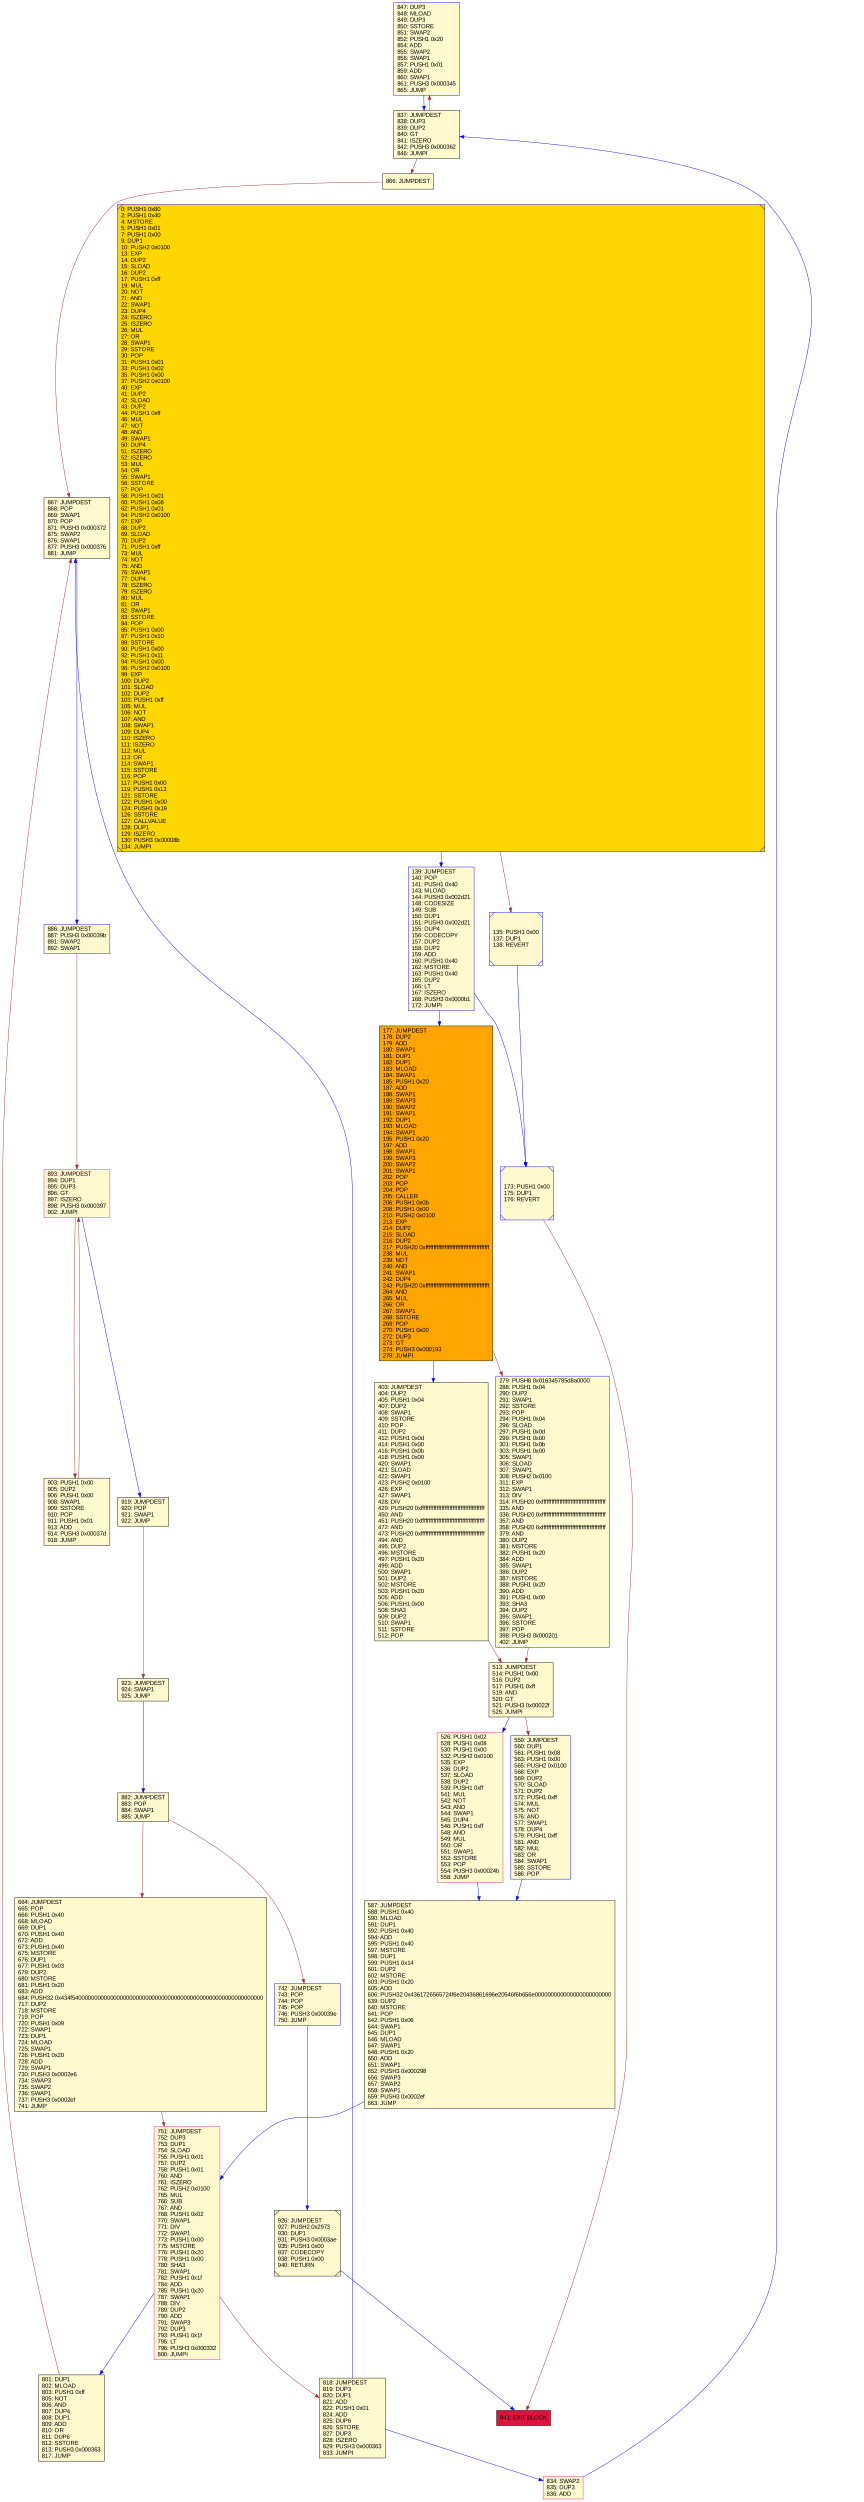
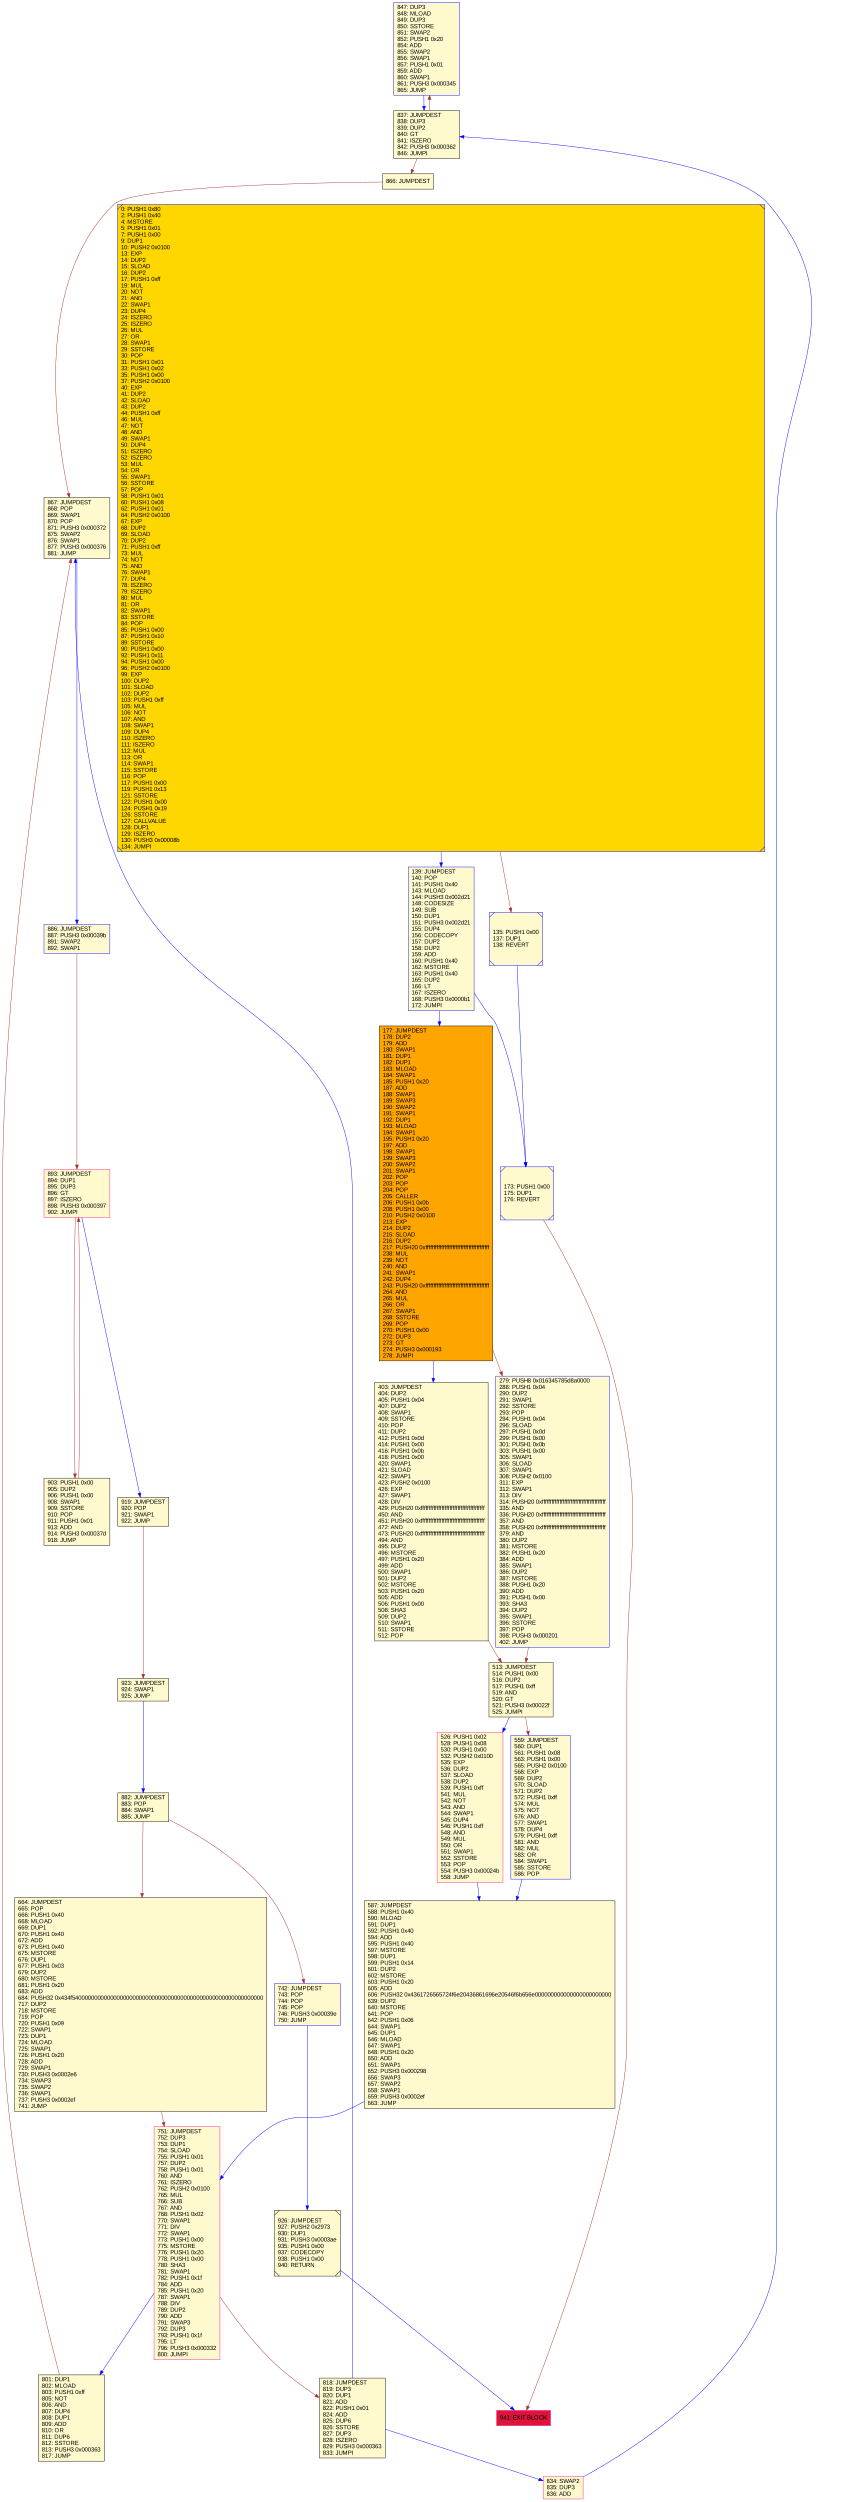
  digraph {
    rankdir=UD
    node [color=black fillcolor=lemonchiffon fontcolor=black fontname=arial shape=box style=filled]
    edge [color=blue]
    n1 [color=blue label="847: DUP3\l848: MLOAD\l849: DUP3\l850: SSTORE\l851: SWAP2\l852: PUSH1 0x20\l854: ADD\l855: SWAP2\l856: SWAP1\l857: PUSH1 0x01\l859: ADD\l860: SWAP1\l861: PUSH3 0x000345\l865: JUMP\l"]
    n2 [label="837: JUMPDEST\l838: DUP3\l839: DUP2\l840: GT\l841: ISZERO\l842: PUSH3 0x000362\l846: JUMPI\l"]
    n3 [label="866: JUMPDEST\l"]
    n4 [label="664: JUMPDEST\l665: POP\l666: PUSH1 0x40\l668: MLOAD\l669: DUP1\l670: PUSH1 0x40\l672: ADD\l673: PUSH1 0x40\l675: MSTORE\l676: DUP1\l677: PUSH1 0x03\l679: DUP2\l680: MSTORE\l681: PUSH1 0x20\l683: ADD\l684: PUSH32 0x434f540000000000000000000000000000000000000000000000000000000000\l717: DUP2\l718: MSTORE\l719: POP\l720: PUSH1 0x09\l722: SWAP1\l723: DUP1\l724: MLOAD\l725: SWAP1\l726: PUSH1 0x20\l728: ADD\l729: SWAP1\l730: PUSH3 0x0002e6\l734: SWAP3\l735: SWAP2\l736: SWAP1\l737: PUSH3 0x0002ef\l741: JUMP\l"]
    n5 [color=deeppink label="751: JUMPDEST\l752: DUP3\l753: DUP1\l754: SLOAD\l755: PUSH1 0x01\l757: DUP2\l758: PUSH1 0x01\l760: AND\l761: ISZERO\l762: PUSH2 0x0100\l765: MUL\l766: SUB\l767: AND\l768: PUSH1 0x02\l770: SWAP1\l771: DIV\l772: SWAP1\l773: PUSH1 0x00\l775: MSTORE\l776: PUSH1 0x20\l778: PUSH1 0x00\l780: SHA3\l781: SWAP1\l782: PUSH1 0x1f\l784: ADD\l785: PUSH1 0x20\l787: SWAP1\l788: DIV\l789: DUP2\l790: ADD\l791: SWAP3\l792: DUP3\l793: PUSH1 0x1f\l795: LT\l796: PUSH3 0x000332\l800: JUMPI\l"]
    n6 [label="801: DUP1\l802: MLOAD\l803: PUSH1 0xff\l805: NOT\l806: AND\l807: DUP4\l808: DUP1\l809: ADD\l810: OR\l811: DUP6\l812: SSTORE\l813: PUSH3 0x000363\l817: JUMP\l"]
    n7 [label="818: JUMPDEST\l819: DUP3\l820: DUP1\l821: ADD\l822: PUSH1 0x01\l824: ADD\l825: DUP6\l826: SSTORE\l827: DUP3\l828: ISZERO\l829: PUSH3 0x000363\l833: JUMPI\l"]
    n8 [color=deeppink label="834: SWAP2\l835: DUP3\l836: ADD\l"]
    n9 [label="903: PUSH1 0x00\l905: DUP2\l906: PUSH1 0x00\l908: SWAP1\l909: SSTORE\l910: POP\l911: PUSH1 0x01\l913: ADD\l914: PUSH3 0x00037d\l918: JUMP\l"]
    n10 [color=deeppink label="893: JUMPDEST\l894: DUP1\l895: DUP3\l896: GT\l897: ISZERO\l898: PUSH3 0x000397\l902: JUMPI\l"]
    n11 [label="919: JUMPDEST\l920: POP\l921: SWAP1\l922: JUMP\l"]
    n12 [label="923: JUMPDEST\l924: SWAP1\l925: JUMP\l"]
    n13 [label="882: JUMPDEST\l883: POP\l884: SWAP1\l885: JUMP\l"]
    n14 [color=blue label="139: JUMPDEST\l140: POP\l141: PUSH1 0x40\l143: MLOAD\l144: PUSH3 0x002d21\l148: CODESIZE\l149: SUB\l150: DUP1\l151: PUSH3 0x002d21\l155: DUP4\l156: CODECOPY\l157: DUP2\l158: DUP2\l159: ADD\l160: PUSH1 0x40\l162: MSTORE\l163: PUSH1 0x40\l165: DUP2\l166: LT\l167: ISZERO\l168: PUSH3 0x0000b1\l172: JUMPI\l"]
    n15 [color=blue label="173: PUSH1 0x00\l175: DUP1\l176: REVERT\l" shape=Msquare]
    n16 [fillcolor=orange label="177: JUMPDEST\l178: DUP2\l179: ADD\l180: SWAP1\l181: DUP1\l182: DUP1\l183: MLOAD\l184: SWAP1\l185: PUSH1 0x20\l187: ADD\l188: SWAP1\l189: SWAP3\l190: SWAP2\l191: SWAP1\l192: DUP1\l193: MLOAD\l194: SWAP1\l195: PUSH1 0x20\l197: ADD\l198: SWAP1\l199: SWAP3\l200: SWAP2\l201: SWAP1\l202: POP\l203: POP\l204: POP\l205: CALLER\l206: PUSH1 0x0b\l208: PUSH1 0x00\l210: PUSH2 0x0100\l213: EXP\l214: DUP2\l215: SLOAD\l216: DUP2\l217: PUSH20 0xffffffffffffffffffffffffffffffffffffffff\l238: MUL\l239: NOT\l240: AND\l241: SWAP1\l242: DUP4\l243: PUSH20 0xffffffffffffffffffffffffffffffffffffffff\l264: AND\l265: MUL\l266: OR\l267: SWAP1\l268: SSTORE\l269: POP\l270: PUSH1 0x00\l272: DUP3\l273: GT\l274: PUSH3 0x000193\l278: JUMPI\l"]
-   n17 [fillcolor=crimson label="941: EXIT BLOCK\l"]
+   n17 [color=deeppink fillcolor=crimson label="941: EXIT BLOCK\l"]
    n18 [label="403: JUMPDEST\l404: DUP2\l405: PUSH1 0x04\l407: DUP2\l408: SWAP1\l409: SSTORE\l410: POP\l411: DUP2\l412: PUSH1 0x0d\l414: PUSH1 0x00\l416: PUSH1 0x0b\l418: PUSH1 0x00\l420: SWAP1\l421: SLOAD\l422: SWAP1\l423: PUSH2 0x0100\l426: EXP\l427: SWAP1\l428: DIV\l429: PUSH20 0xffffffffffffffffffffffffffffffffffffffff\l450: AND\l451: PUSH20 0xffffffffffffffffffffffffffffffffffffffff\l472: AND\l473: PUSH20 0xffffffffffffffffffffffffffffffffffffffff\l494: AND\l495: DUP2\l496: MSTORE\l497: PUSH1 0x20\l499: ADD\l500: SWAP1\l501: DUP2\l502: MSTORE\l503: PUSH1 0x20\l505: ADD\l506: PUSH1 0x00\l508: SHA3\l509: DUP2\l510: SWAP1\l511: SSTORE\l512: POP\l"]
    n19 [color=blue label="279: PUSH8 0x016345785d8a0000\l288: PUSH1 0x04\l290: DUP2\l291: SWAP1\l292: SSTORE\l293: POP\l294: PUSH1 0x04\l296: SLOAD\l297: PUSH1 0x0d\l299: PUSH1 0x00\l301: PUSH1 0x0b\l303: PUSH1 0x00\l305: SWAP1\l306: SLOAD\l307: SWAP1\l308: PUSH2 0x0100\l311: EXP\l312: SWAP1\l313: DIV\l314: PUSH20 0xffffffffffffffffffffffffffffffffffffffff\l335: AND\l336: PUSH20 0xffffffffffffffffffffffffffffffffffffffff\l357: AND\l358: PUSH20 0xffffffffffffffffffffffffffffffffffffffff\l379: AND\l380: DUP2\l381: MSTORE\l382: PUSH1 0x20\l384: ADD\l385: SWAP1\l386: DUP2\l387: MSTORE\l388: PUSH1 0x20\l390: ADD\l391: PUSH1 0x00\l393: SHA3\l394: DUP2\l395: SWAP1\l396: SSTORE\l397: POP\l398: PUSH3 0x000201\l402: JUMP\l"]
    n20 [label="867: JUMPDEST\l868: POP\l869: SWAP1\l870: POP\l871: PUSH3 0x000372\l875: SWAP2\l876: SWAP1\l877: PUSH3 0x000376\l881: JUMP\l"]
    n21 [color=deeppink label="526: PUSH1 0x02\l528: PUSH1 0x08\l530: PUSH1 0x00\l532: PUSH2 0x0100\l535: EXP\l536: DUP2\l537: SLOAD\l538: DUP2\l539: PUSH1 0xff\l541: MUL\l542: NOT\l543: AND\l544: SWAP1\l545: DUP4\l546: PUSH1 0xff\l548: AND\l549: MUL\l550: OR\l551: SWAP1\l552: SSTORE\l553: POP\l554: PUSH3 0x00024b\l558: JUMP\l"]
    n22 [label="587: JUMPDEST\l588: PUSH1 0x40\l590: MLOAD\l591: DUP1\l592: PUSH1 0x40\l594: ADD\l595: PUSH1 0x40\l597: MSTORE\l598: DUP1\l599: PUSH1 0x14\l601: DUP2\l602: MSTORE\l603: PUSH1 0x20\l605: ADD\l606: PUSH32 0x4361726565724f6e20436861696e20546f6b656e000000000000000000000000\l639: DUP2\l640: MSTORE\l641: POP\l642: PUSH1 0x06\l644: SWAP1\l645: DUP1\l646: MLOAD\l647: SWAP1\l648: PUSH1 0x20\l650: ADD\l651: SWAP1\l652: PUSH3 0x000298\l656: SWAP3\l657: SWAP2\l658: SWAP1\l659: PUSH3 0x0002ef\l663: JUMP\l"]
    n23 [color=blue label="886: JUMPDEST\l887: PUSH3 0x00039b\l891: SWAP2\l892: SWAP1\l"]
    n24 [label="926: JUMPDEST\l927: PUSH2 0x2973\l930: DUP1\l931: PUSH3 0x0003ae\l935: PUSH1 0x00\l937: CODECOPY\l938: PUSH1 0x00\l940: RETURN\l" shape=Msquare]
    n25 [label="513: JUMPDEST\l514: PUSH1 0x00\l516: DUP2\l517: PUSH1 0xff\l519: AND\l520: GT\l521: PUSH3 0x00022f\l525: JUMPI\l"]
    n26 [color=blue label="742: JUMPDEST\l743: POP\l744: POP\l745: POP\l746: PUSH3 0x00039e\l750: JUMP\l"]
    n27 [color=blue label="135: PUSH1 0x00\l137: DUP1\l138: REVERT\l" shape=Msquare]
    n28 [color=blue label="559: JUMPDEST\l560: DUP1\l561: PUSH1 0x08\l563: PUSH1 0x00\l565: PUSH2 0x0100\l568: EXP\l569: DUP2\l570: SLOAD\l571: DUP2\l572: PUSH1 0xff\l574: MUL\l575: NOT\l576: AND\l577: SWAP1\l578: DUP4\l579: PUSH1 0xff\l581: AND\l582: MUL\l583: OR\l584: SWAP1\l585: SSTORE\l586: POP\l"]
    n29 [color=blue fillcolor=gold label="0: PUSH1 0x80\l2: PUSH1 0x40\l4: MSTORE\l5: PUSH1 0x01\l7: PUSH1 0x00\l9: DUP1\l10: PUSH2 0x0100\l13: EXP\l14: DUP2\l15: SLOAD\l16: DUP2\l17: PUSH1 0xff\l19: MUL\l20: NOT\l21: AND\l22: SWAP1\l23: DUP4\l24: ISZERO\l25: ISZERO\l26: MUL\l27: OR\l28: SWAP1\l29: SSTORE\l30: POP\l31: PUSH1 0x01\l33: PUSH1 0x02\l35: PUSH1 0x00\l37: PUSH2 0x0100\l40: EXP\l41: DUP2\l42: SLOAD\l43: DUP2\l44: PUSH1 0xff\l46: MUL\l47: NOT\l48: AND\l49: SWAP1\l50: DUP4\l51: ISZERO\l52: ISZERO\l53: MUL\l54: OR\l55: SWAP1\l56: SSTORE\l57: POP\l58: PUSH1 0x01\l60: PUSH1 0x08\l62: PUSH1 0x01\l64: PUSH2 0x0100\l67: EXP\l68: DUP2\l69: SLOAD\l70: DUP2\l71: PUSH1 0xff\l73: MUL\l74: NOT\l75: AND\l76: SWAP1\l77: DUP4\l78: ISZERO\l79: ISZERO\l80: MUL\l81: OR\l82: SWAP1\l83: SSTORE\l84: POP\l85: PUSH1 0x00\l87: PUSH1 0x10\l89: SSTORE\l90: PUSH1 0x00\l92: PUSH1 0x11\l94: PUSH1 0x00\l96: PUSH2 0x0100\l99: EXP\l100: DUP2\l101: SLOAD\l102: DUP2\l103: PUSH1 0xff\l105: MUL\l106: NOT\l107: AND\l108: SWAP1\l109: DUP4\l110: ISZERO\l111: ISZERO\l112: MUL\l113: OR\l114: SWAP1\l115: SSTORE\l116: POP\l117: PUSH1 0x00\l119: PUSH1 0x13\l121: SSTORE\l122: PUSH1 0x00\l124: PUSH1 0x19\l126: SSTORE\l127: CALLVALUE\l128: DUP1\l129: ISZERO\l130: PUSH3 0x00008b\l134: JUMPI\l" shape=Msquare]
    n1 -> n2
    n2 -> n1 [color=brown]
    n2 -> n3 [color=brown]
    n3 -> n20 [color=brown]
    n4 -> n5 [color=brown]
    n5 -> n6
    n5 -> n7 [color=brown]
    n6 -> n20 [color=brown]
    n7 -> n8
    n7 -> n20
    n8 -> n2
    n9 -> n10 [color=brown]
    n10 -> n9 [color=brown]
    n10 -> n11
    n11 -> n12 [color=brown]
    n12 -> n13
    n13 -> n4 [color=brown]
    n13 -> n26 [color=brown]
    n14 -> n15
    n14 -> n16
    n15 -> n17 [color=brown]
    n16 -> n18
    n16 -> n19 [color=brown]
    n18 -> n25 [color=brown]
    n19 -> n25 [color=brown]
    n20 -> n23
    n21 -> n22
    n22 -> n5
    n23 -> n10 [color=brown]
    n24 -> n17
    n25 -> n21
    n25 -> n28 [color=brown]
    n26 -> n24
    n27 -> n15
    n28 -> n22
    n29 -> n14
    n29 -> n27 [color=brown]
  }
